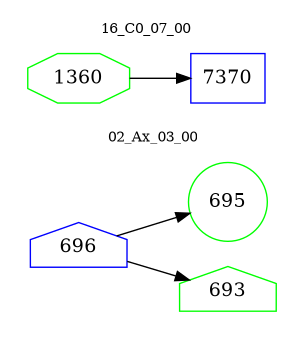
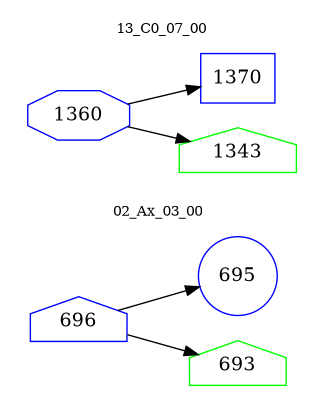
  digraph {
    rankdir=LR
    node [color=blue shape=house]
    edge [color=black]
    n1 [label=696]
    n2 [color=green label=693]
-   n3 [color=green label=695 shape=circle]
-   n4 [color=green label=1360 shape=octagon]
-   n6 [label=7370 shape=box]
+   n3 [label=695 shape=circle]
+   n4 [label=1360 shape=octagon]
+   n5 [color=green label=1343]
+   n6 [label=1370 shape=box]
    subgraph cluster_1 {
      color=white
      fontsize=10
      label="02_Ax_03_00"
      n1
      n2
      n3
    }
    subgraph cluster_2 {
      color=white
      fontsize=10
-     label="16_C0_07_00"
+     label="13_C0_07_00"
      n4
+     n5
      n6
    }
    n1 -> n2
    n1 -> n3
+   n4 -> n5
    n4 -> n6
  }
